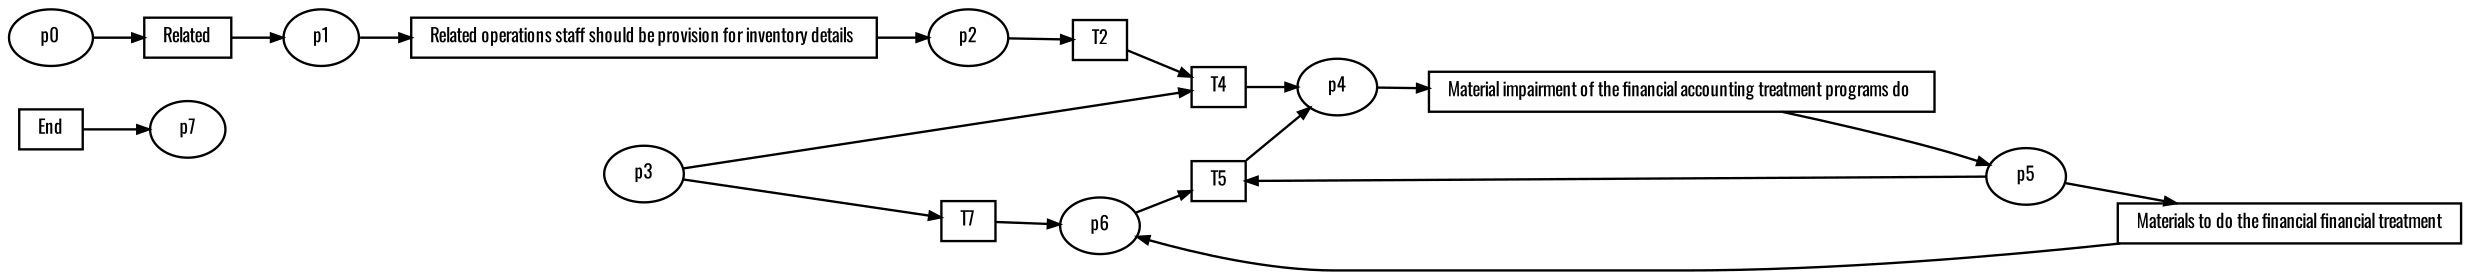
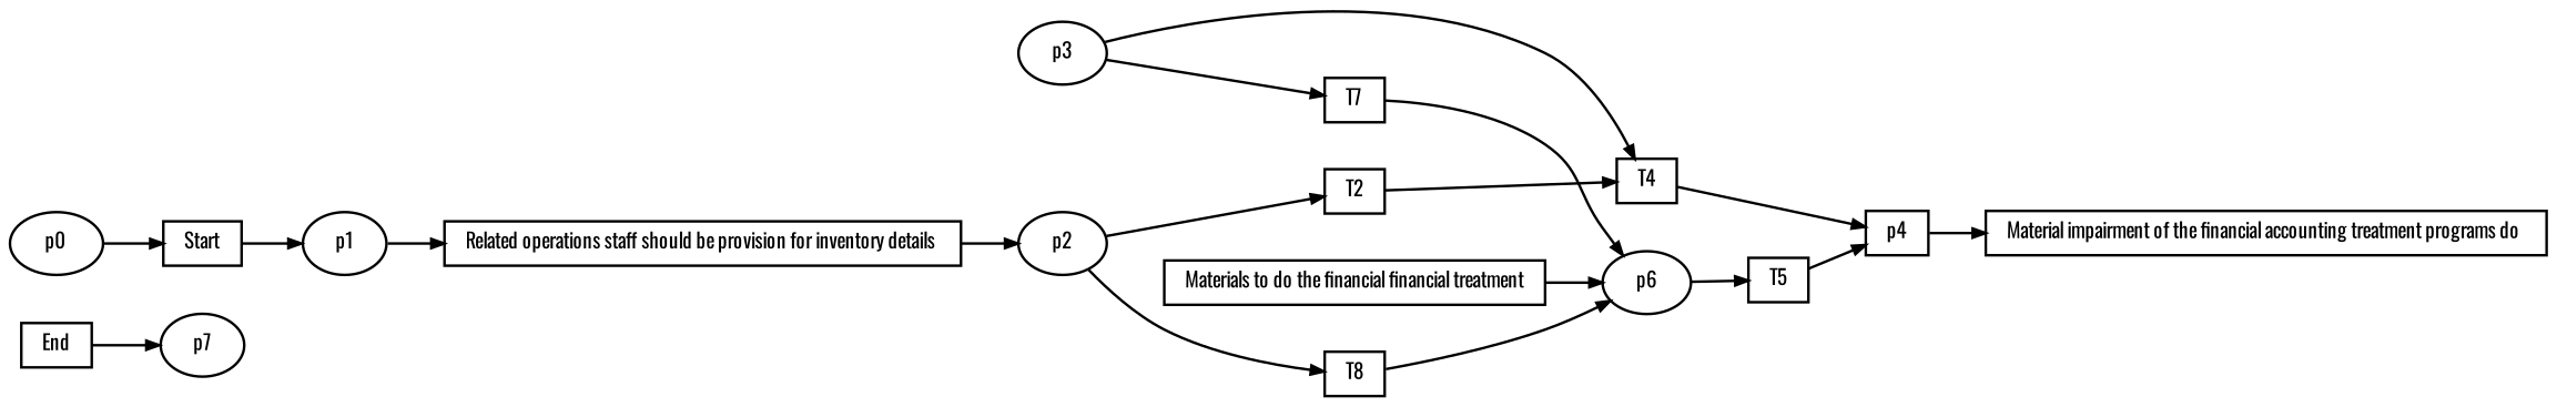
  digraph {
    fontname=Oswald
    fontsize=8
    rankdir=LR
    ranksep=.3
    remincross=true
    node [fontname=Oswald fontsize=8 shape=box]
    edge [arrowsize=0.5 fontname=Oswald]
    n1 [height=.2 label=End width=.2]
    n2 [height=.2 label=p7 shape=oval width=.2]
+   n3 [height=.2 label=T8 width=.2]
    n4 [height=.2 label=p6 shape=oval width=.2]
    n5 [height=.2 label=T5 width=.2]
    n6 [height=.2 label=T7 width=.2]
    n7 [height=.2 label="Materials to do the financial financial treatment" width=.2]
-   n8 [height=.2 label=p4 shape=oval width=.2]
+   n8 [height=.2 label=p4 width=.2]
    n9 [height=.2 label="Material impairment of the financial accounting treatment programs do " width=.2]
    n10 [height=.2 label=T4 width=.2]
-   n11 [height=.2 label=p5 shape=oval width=.2]
    n12 [height=.2 label=T2 width=.2]
    n13 [height=.2 label=p3 shape=oval width=.2]
    n14 [height=.2 label="Related operations staff should be provision for inventory details " width=.2]
    n15 [height=.2 label=p2 shape=oval width=.2]
-   n16 [height=.2 label=Related width=.2]
+   n16 [height=.2 label=Start width=.2]
    n17 [height=.2 label=p1 shape=oval width=.2]
    n18 [height=.2 label=p0 shape=oval width=.2]
    n1 -> n2
+   n3 -> n4
    n4 -> n5
    n5 -> n8
    n6 -> n4
    n7 -> n4
    n8 -> n9
-   n9 -> n11
    n10 -> n8
-   n11 -> n5
-   n11 -> n7
    n12 -> n10
    n13 -> n6
    n13 -> n10
    n14 -> n15
+   n15 -> n3
    n15 -> n12
    n16 -> n17
    n17 -> n14
    n18 -> n16
  }
